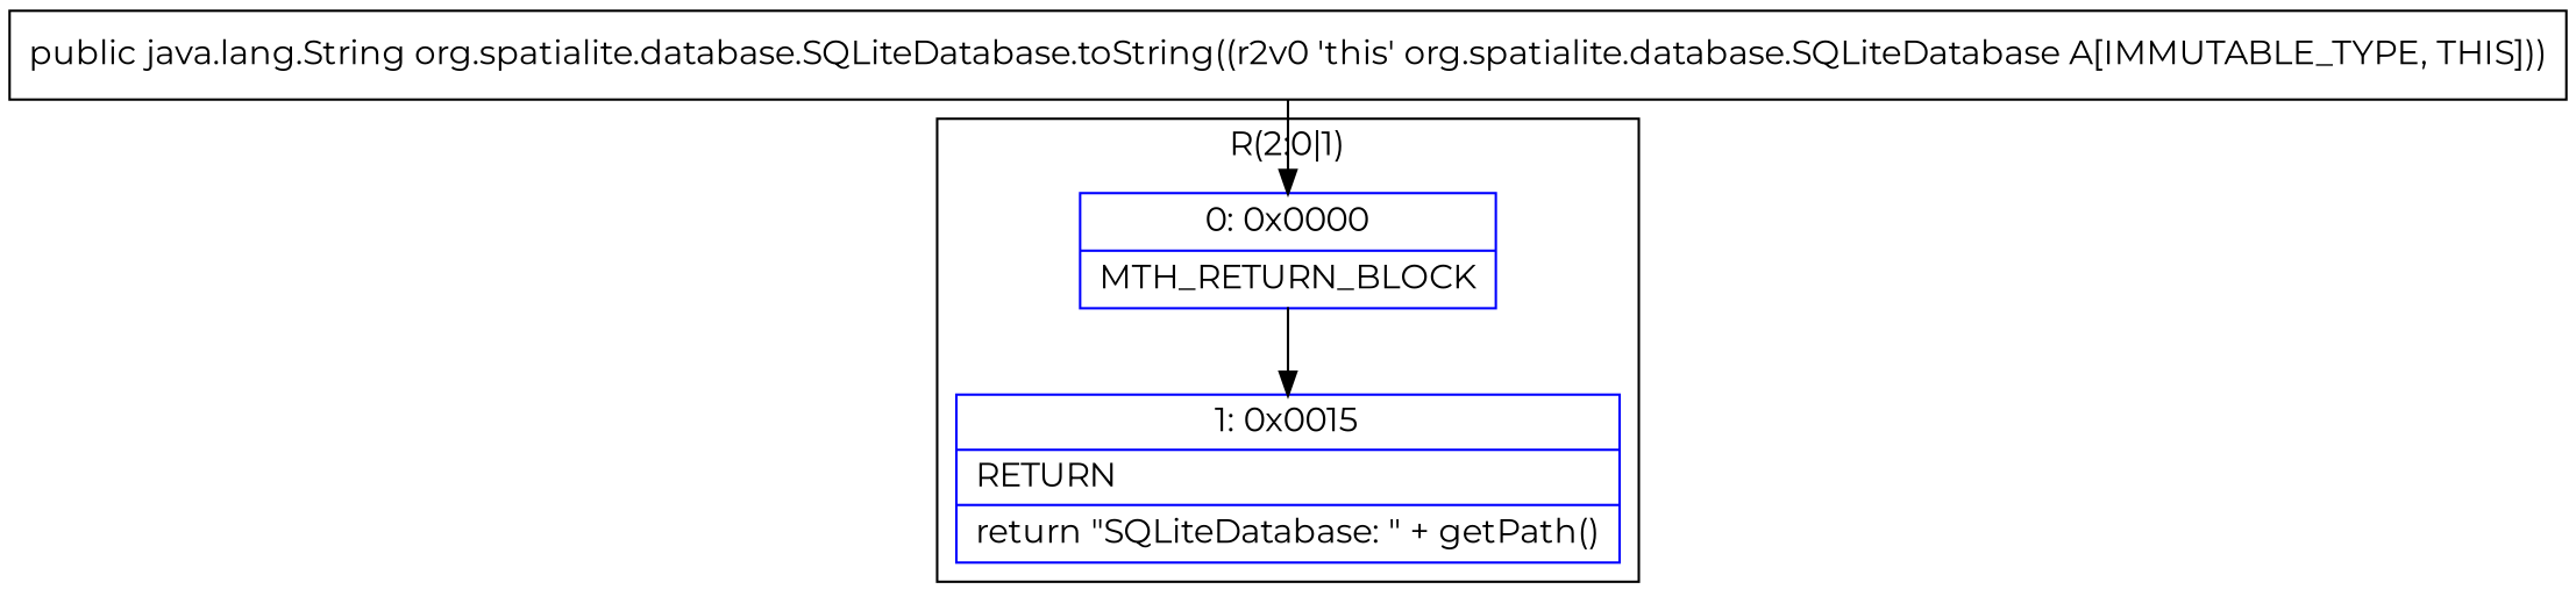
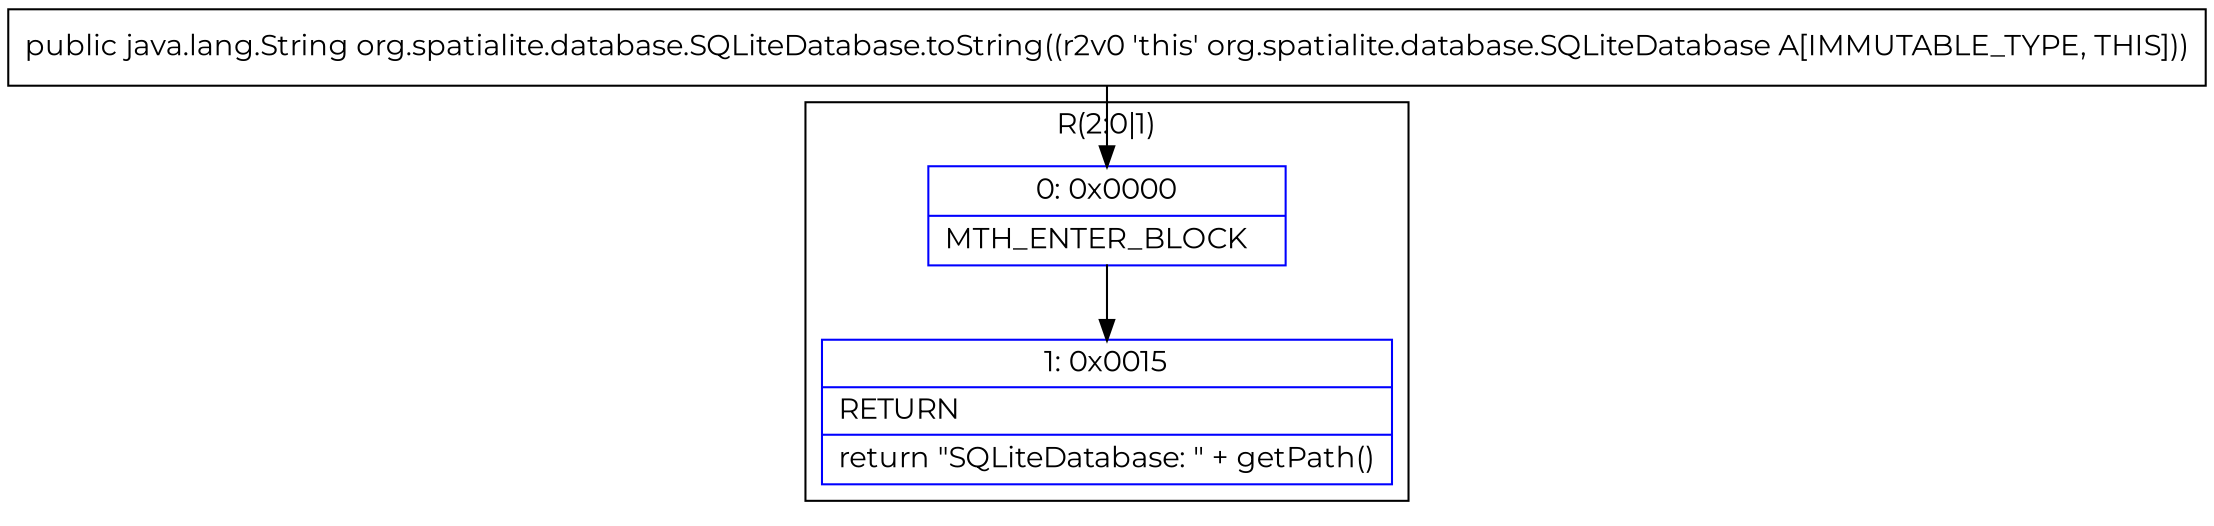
  digraph {
    fontname=Montserrat
    node [color=blue shape=record fontname=Montserrat]
    edge [fontname=Montserrat]
-   n1 [label="{0\:\ 0x0000|MTH_RETURN_BLOCK\l}"]
+   n1 [label="{0\:\ 0x0000|MTH_ENTER_BLOCK\l}"]
    n2 [label="{1\:\ 0x0015|RETURN\l|return \"SQLiteDatabase: \" + getPath()\l}"]
    n3 [label="{public java.lang.String org.spatialite.database.SQLiteDatabase.toString((r2v0 'this' org.spatialite.database.SQLiteDatabase A[IMMUTABLE_TYPE, THIS])) }" color=""]
    subgraph cluster_1 {
      label="R(2:0|1)"
      n1
      n2
    }
    n1 -> n2
    n3 -> n1
  }
